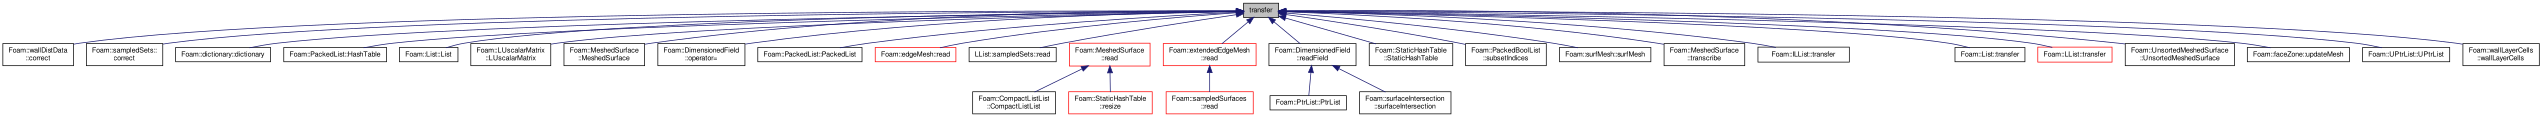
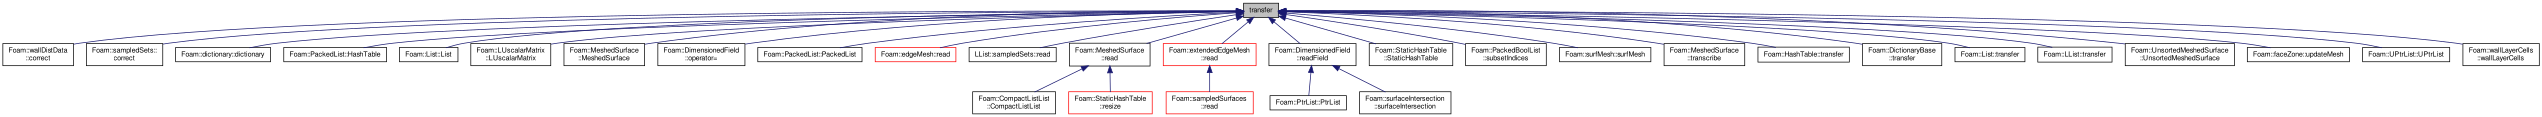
  digraph {
    rankdir=TB
    node [color=black fontname=FreeSans fontsize=10 shape=record]
    edge [color=midnightblue dir=back fontname=FreeSans fontsize=10 labelfontname=FreeSans labelfontsize=10 style=solid]
    n1 [fillcolor=grey75 fontcolor=black height=0.2 label=transfer style=filled width=0.4]
    n2 [height=0.2 label="Foam::wallDistData\l::correct" width=0.4]
    n3 [height=0.2 label="Foam::sampledSets::\lcorrect" width=0.4]
    n4 [height=0.2 label="Foam::dictionary::dictionary" width=0.4]
    n5 [height=0.2 label="Foam::PackedList::HashTable" width=0.4]
    n6 [height=0.2 label="Foam::List::List" width=0.4]
    n7 [height=0.2 label="Foam::LUscalarMatrix\l::LUscalarMatrix" width=0.4]
    n8 [height=0.2 label="Foam::MeshedSurface\l::MeshedSurface" width=0.4]
    n9 [height=0.2 label="Foam::DimensionedField\l::operator=" width=0.4]
    n10 [height=0.2 label="Foam::PackedList::PackedList" width=0.4]
    n11 [color=red height=0.2 label="Foam::edgeMesh::read" width=0.4]
    n12 [height=0.2 label="LList::sampledSets::read" width=0.4]
-   n13 [color=red height=0.2 label="Foam::MeshedSurface\l::read" width=0.4]
+   n13 [height=0.2 label="Foam::MeshedSurface\l::read" width=0.4]
    n14 [color=red height=0.2 label="Foam::extendedEdgeMesh\l::read" width=0.4]
    n15 [height=0.2 label="Foam::DimensionedField\l::readField" width=0.4]
    n16 [height=0.2 label="Foam::StaticHashTable\l::StaticHashTable" width=0.4]
    n17 [height=0.2 label="Foam::PackedBoolList\l::subsetIndices" width=0.4]
    n18 [height=0.2 label="Foam::surfMesh::surfMesh" width=0.4]
    n19 [height=0.2 label="Foam::MeshedSurface\l::transcribe" width=0.4]
-   n20 [height=0.2 label="Foam::ILList::transfer" width=0.4]
+   n20 [height=0.2 label="Foam::HashTable::transfer" width=0.4]
+   n21 [height=0.2 label="Foam::DictionaryBase\l::transfer" width=0.4]
    n22 [height=0.2 label="Foam::List::transfer" width=0.4]
-   n23 [color=red height=0.2 label="Foam::LList::transfer" width=0.4]
+   n23 [height=0.2 label="Foam::LList::transfer" width=0.4]
    n24 [height=0.2 label="Foam::UnsortedMeshedSurface\l::UnsortedMeshedSurface" width=0.4]
    n25 [height=0.2 label="Foam::faceZone::updateMesh" width=0.4]
    n26 [height=0.2 label="Foam::UPtrList::UPtrList" width=0.4]
    n27 [height=0.2 label="Foam::wallLayerCells\l::wallLayerCells" width=0.4]
    n28 [height=0.2 label="Foam::CompactListList\l::CompactListList" width=0.4]
    n29 [height=0.2 label="Foam::PtrList::PtrList" width=0.4]
    n30 [color=red height=0.2 label="Foam::sampledSurfaces\l::read" width=0.4]
    n31 [color=red height=0.2 label="Foam::StaticHashTable\l::resize" width=0.4]
    n32 [height=0.2 label="Foam::surfaceIntersection\l::surfaceIntersection" width=0.4]
    n1 -> n2
    n1 -> n3
    n1 -> n4
    n1 -> n5
    n1 -> n6
    n1 -> n7
    n1 -> n8
    n1 -> n9
    n1 -> n10
    n1 -> n11
    n1 -> n12
+   n1 -> n13
    n1 -> n14
    n1 -> n15
    n1 -> n16
    n1 -> n17
    n1 -> n18
    n1 -> n19
    n1 -> n20
+   n1 -> n21
    n1 -> n22
    n1 -> n23
    n1 -> n24
    n1 -> n25
    n1 -> n26
    n1 -> n27
    n13 -> n28
    n13 -> n31
    n14 -> n30
    n15 -> n29
    n15 -> n32
  }
